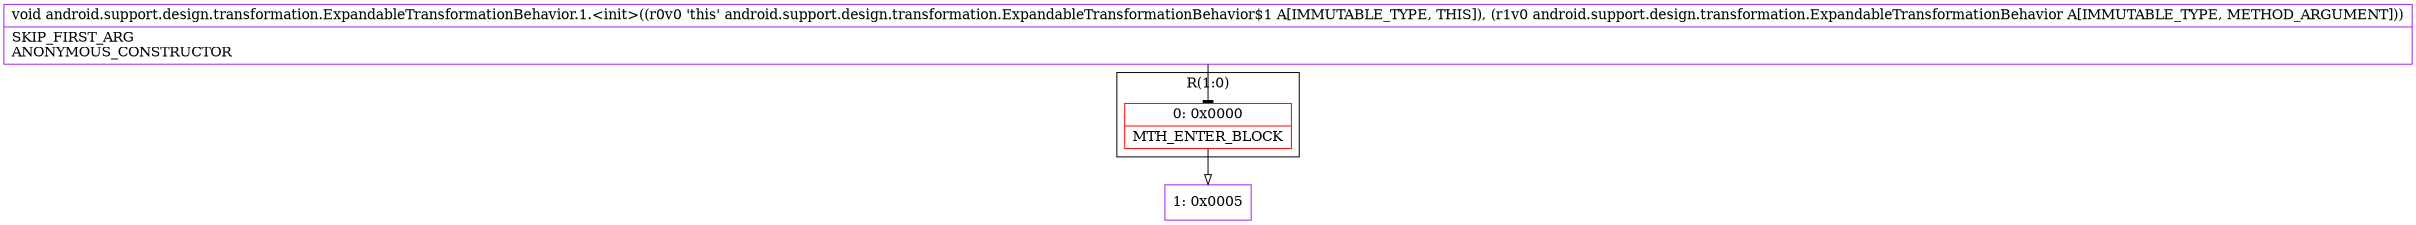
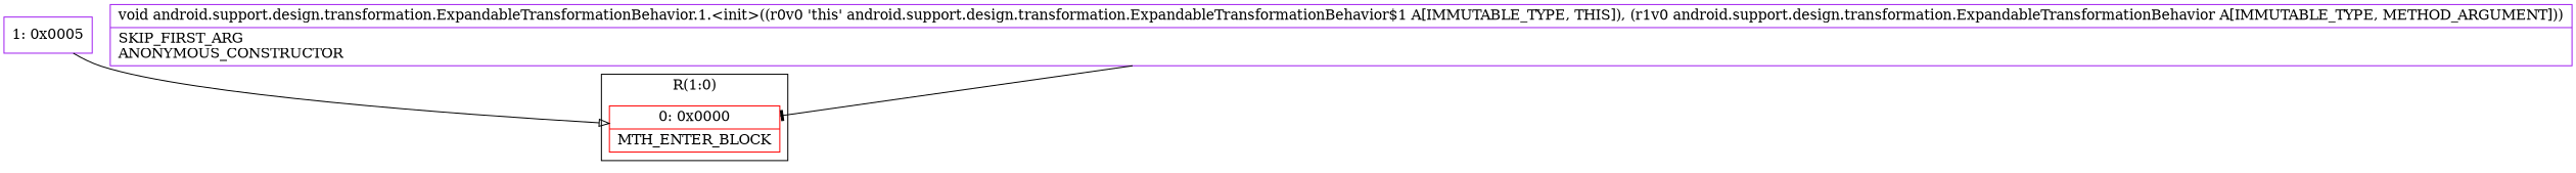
  digraph {
    node [color=purple shape=record]
    n1 [color=red label="{0\:\ 0x0000|MTH_ENTER_BLOCK\l}"]
    n2 [label="{1\:\ 0x0005}"]
    n3 [label="{void android.support.design.transformation.ExpandableTransformationBehavior.1.\<init\>((r0v0 'this' android.support.design.transformation.ExpandableTransformationBehavior$1 A[IMMUTABLE_TYPE, THIS]), (r1v0 android.support.design.transformation.ExpandableTransformationBehavior A[IMMUTABLE_TYPE, METHOD_ARGUMENT]))  | SKIP_FIRST_ARG\lANONYMOUS_CONSTRUCTOR\l}"]
    subgraph cluster_1 {
      label="R(1:0)"
      n1
    }
-   n1 -> n2 [arrowhead=onormal]
+   n2 -> n1 [arrowhead=onormal]
    n3 -> n1 [arrowhead=tee]
  }
